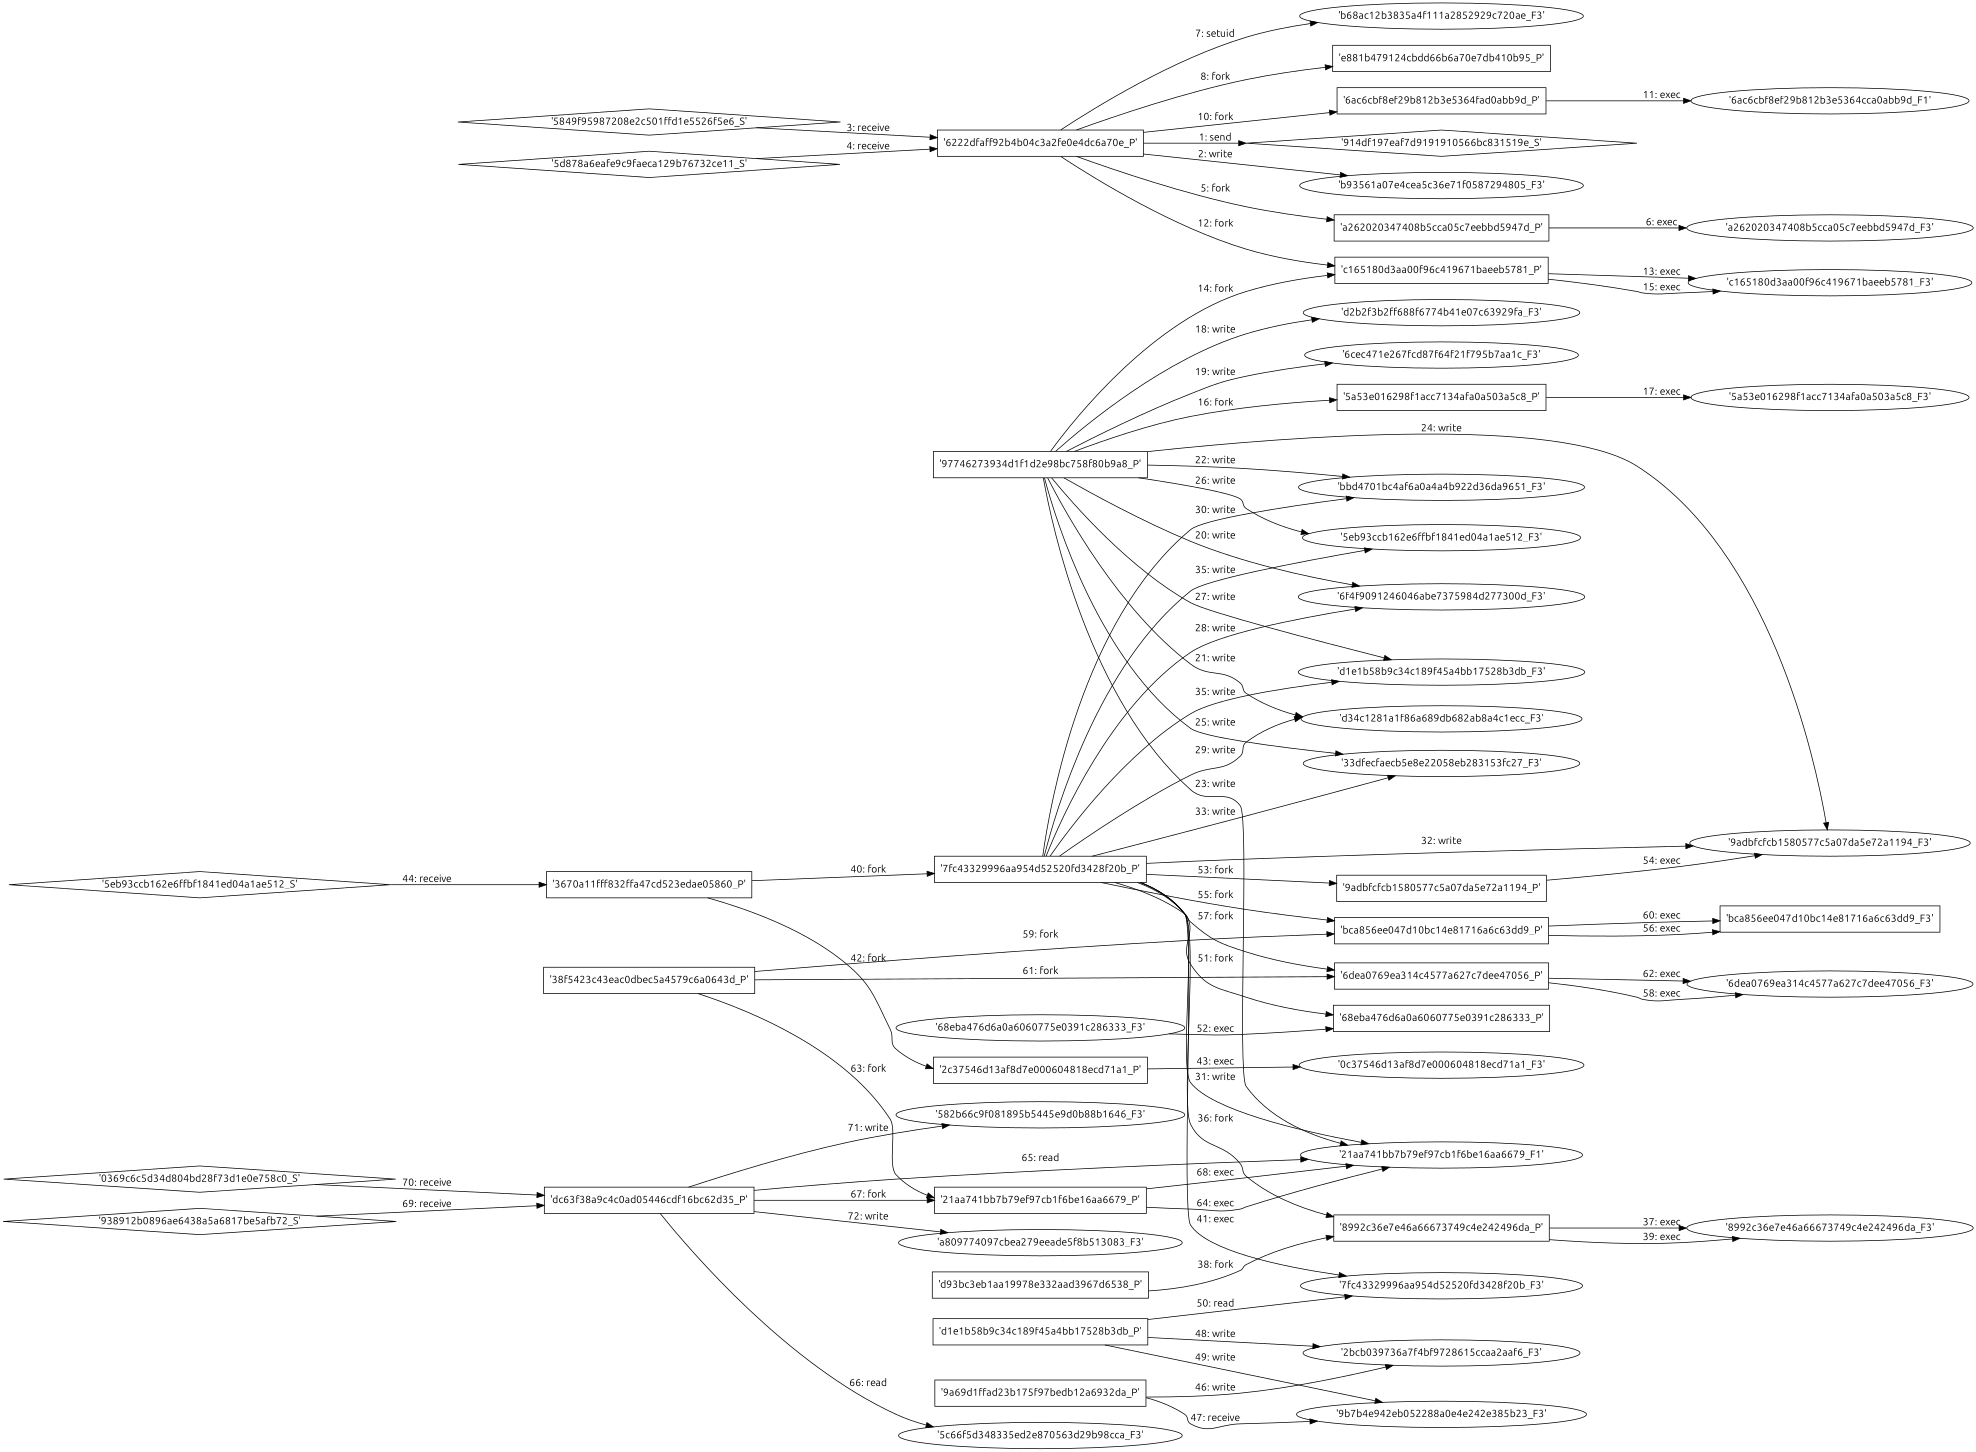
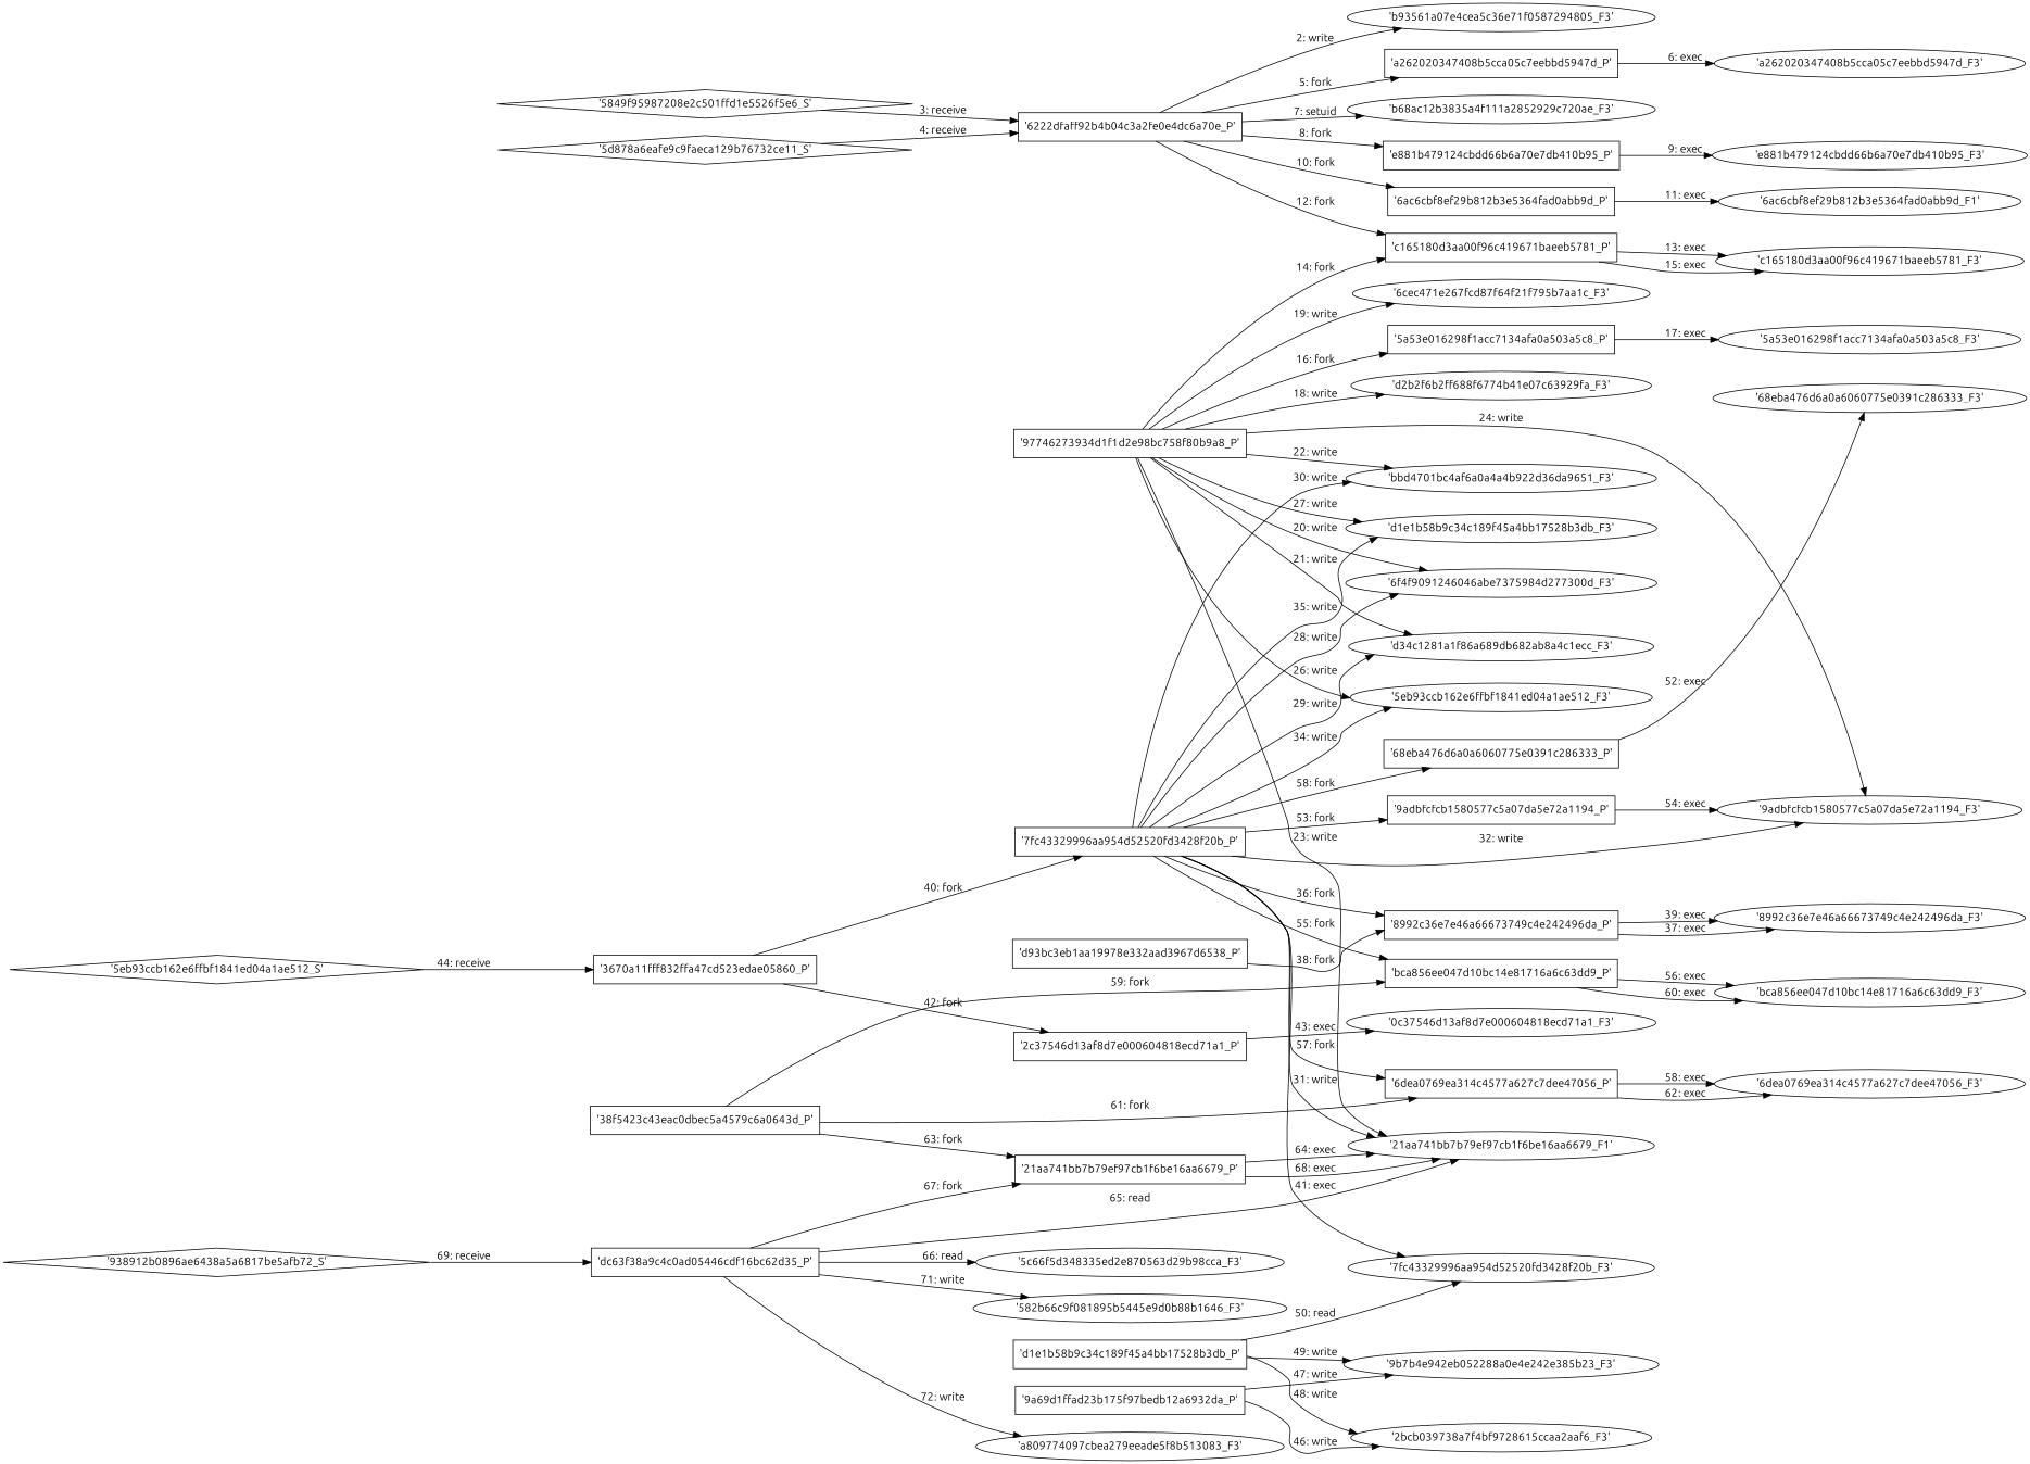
  digraph {
    engine=neato
    fixedsize=false
    fontname=Ubuntu
    fontsize=10
    nodesep=0.3
    rankdir=LR
    ranksep=0
    splines=true
    node [fontname=Ubuntu node_type=Process shape=ellipse]
    edge [fontname=Ubuntu]
-   "'914df197eaf7d9191910566bc831519e_S'" [node_type=Socket shape=diamond]
    "'6222dfaff92b4b04c3a2fe0e4dc6a70e_P'" [shape=box]
    "'b93561a07e4cea5c36e71f0587294805_F3'" [node_type=file]
    "'a262020347408b5cca05c7eebbd5947d_P'" [shape=box]
    "'b68ac12b3835a4f111a2852929c720ae_F3'" [node_type=file]
    "'e881b479124cbdd66b6a70e7db410b95_P'" [shape=box]
    "'6ac6cbf8ef29b812b3e5364fad0abb9d_P'" [shape=box]
    "'c165180d3aa00f96c419671baeeb5781_P'" [shape=box]
    "'a262020347408b5cca05c7eebbd5947d_F3'" [node_type=File]
-   "'6ac6cbf8ef29b812b3e5364fad0abb9d_F1'" [node_type=File label="'6ac6cbf8ef29b812b3e5364cca0abb9d_F1'"]
+   "'e881b479124cbdd66b6a70e7db410b95_F3'" [node_type=File]
+   "'6ac6cbf8ef29b812b3e5364fad0abb9d_F1'" [node_type=File]
    "'c165180d3aa00f96c419671baeeb5781_F3'" [node_type=File]
    "'5849f95987208e2c501ffd1e5526f5e6_S'" [node_type=Socket shape=diamond]
    "'5d878a6eafe9c9faeca129b76732ce11_S'" [node_type=Socket shape=diamond]
    "'97746273934d1f1d2e98bc758f80b9a8_P'" [shape=box]
    "'5a53e016298f1acc7134afa0a503a5c8_P'" [shape=box]
-   "'d2b2f3b2ff688f6774b41e07c63929fa_F3'" [node_type=file]
+   "'d2b2f3b2ff688f6774b41e07c63929fa_F3'" [node_type=file label="'d2b2f6b2ff688f6774b41e07c63929fa_F3'"]
    "'6cec471e267fcd87f64f21f795b7aa1c_F3'" [node_type=file]
    "'6f4f9091246046abe7375984d277300d_F3'" [node_type=file]
    "'d34c1281a1f86a689db682ab8a4c1ecc_F3'" [node_type=file]
    "'bbd4701bc4af6a0a4a4b922d36da9651_F3'" [node_type=file]
    "'21aa741bb7b79ef97cb1f6be16aa6679_F1'" [node_type=File]
    "'9adbfcfcb1580577c5a07da5e72a1194_F3'" [node_type=File]
-   "'33dfecfaecb5e8e22058eb283153fc27_F3'" [node_type=file]
    "'5eb93ccb162e6ffbf1841ed04a1ae512_F3'" [node_type=file]
    "'d1e1b58b9c34c189f45a4bb17528b3db_F3'" [node_type=file]
    "'5a53e016298f1acc7134afa0a503a5c8_F3'" [node_type=File]
    "'7fc43329996aa954d52520fd3428f20b_P'" [shape=box]
    "'8992c36e7e46a66673749c4e242496da_P'" [shape=box]
    "'7fc43329996aa954d52520fd3428f20b_F3'" [node_type=file]
    "'68eba476d6a0a6060775e0391c286333_P'" [shape=box]
    "'9adbfcfcb1580577c5a07da5e72a1194_P'" [shape=box]
    "'bca856ee047d10bc14e81716a6c63dd9_P'" [shape=box]
    "'6dea0769ea314c4577a627c7dee47056_P'" [shape=box]
    "'8992c36e7e46a66673749c4e242496da_F3'" [node_type=File]
    "'68eba476d6a0a6060775e0391c286333_F3'" [node_type=File]
-   "'bca856ee047d10bc14e81716a6c63dd9_F3'" [node_type=File shape=box]
+   "'bca856ee047d10bc14e81716a6c63dd9_F3'" [node_type=File]
    "'6dea0769ea314c4577a627c7dee47056_F3'" [node_type=File]
    "'d93bc3eb1aa19978e332aad3967d6538_P'" [shape=box]
    "'3670a11fff832ffa47cd523edae05860_P'" [shape=box]
    n41 [label="'2c37546d13af8d7e000604818ecd71a1_P'" shape=box]
    "'0c37546d13af8d7e000604818ecd71a1_F3'" [node_type=File]
    "'5eb93ccb162e6ffbf1841ed04a1ae512_S'" [node_type=Socket shape=diamond]
    "'9a69d1ffad23b175f97bedb12a6932da_P'" [shape=box]
-   "'2bcb039738a7f4bf9728615ccaa2aaf6_F3'" [node_type=file label="'2bcb039736a7f4bf9728615ccaa2aaf6_F3'"]
+   "'2bcb039738a7f4bf9728615ccaa2aaf6_F3'" [node_type=file]
    "'9b7b4e942eb052288a0e4e242e385b23_F3'" [node_type=file]
    "'d1e1b58b9c34c189f45a4bb17528b3db_P'" [shape=box]
    "'38f5423c43eac0dbec5a4579c6a0643d_P'" [shape=box]
    "'21aa741bb7b79ef97cb1f6be16aa6679_P'" [shape=box]
    "'dc63f38a9c4c0ad05446cdf16bc62d35_P'" [shape=box]
    "'5c66f5d348335ed2e870563d29b98cca_F3'" [node_type=file]
    "'582b66c9f081895b5445e9d0b88b1646_F3'" [node_type=file]
    "'a809774097cbea279eeade5f8b513083_F3'" [node_type=file]
    "'938912b0896ae6438a5a6817be5afb72_S'" [node_type=Socket shape=diamond]
-   "'0369c6c5d34d804bd28f73d1e0e758c0_S'" [node_type=Socket shape=diamond]
-   "'6222dfaff92b4b04c3a2fe0e4dc6a70e_P'" -> "'914df197eaf7d9191910566bc831519e_S'" [label="1: send"]
    "'6222dfaff92b4b04c3a2fe0e4dc6a70e_P'" -> "'b93561a07e4cea5c36e71f0587294805_F3'" [label="2: write"]
    "'6222dfaff92b4b04c3a2fe0e4dc6a70e_P'" -> "'a262020347408b5cca05c7eebbd5947d_P'" [label="5: fork"]
    "'6222dfaff92b4b04c3a2fe0e4dc6a70e_P'" -> "'b68ac12b3835a4f111a2852929c720ae_F3'" [label="7: setuid"]
    "'6222dfaff92b4b04c3a2fe0e4dc6a70e_P'" -> "'e881b479124cbdd66b6a70e7db410b95_P'" [label="8: fork"]
    "'6222dfaff92b4b04c3a2fe0e4dc6a70e_P'" -> "'6ac6cbf8ef29b812b3e5364fad0abb9d_P'" [label="10: fork"]
    "'6222dfaff92b4b04c3a2fe0e4dc6a70e_P'" -> "'c165180d3aa00f96c419671baeeb5781_P'" [label="12: fork"]
    "'a262020347408b5cca05c7eebbd5947d_P'" -> "'a262020347408b5cca05c7eebbd5947d_F3'" [label="6: exec"]
+   "'e881b479124cbdd66b6a70e7db410b95_P'" -> "'e881b479124cbdd66b6a70e7db410b95_F3'" [label="9: exec"]
    "'6ac6cbf8ef29b812b3e5364fad0abb9d_P'" -> "'6ac6cbf8ef29b812b3e5364fad0abb9d_F1'" [label="11: exec"]
    "'c165180d3aa00f96c419671baeeb5781_P'" -> "'c165180d3aa00f96c419671baeeb5781_F3'" [label="13: exec"]
    "'c165180d3aa00f96c419671baeeb5781_P'" -> "'c165180d3aa00f96c419671baeeb5781_F3'" [label="15: exec"]
    "'5849f95987208e2c501ffd1e5526f5e6_S'" -> "'6222dfaff92b4b04c3a2fe0e4dc6a70e_P'" [label="3: receive"]
    "'5d878a6eafe9c9faeca129b76732ce11_S'" -> "'6222dfaff92b4b04c3a2fe0e4dc6a70e_P'" [label="4: receive"]
    "'97746273934d1f1d2e98bc758f80b9a8_P'" -> "'c165180d3aa00f96c419671baeeb5781_P'" [label="14: fork"]
    "'97746273934d1f1d2e98bc758f80b9a8_P'" -> "'5a53e016298f1acc7134afa0a503a5c8_P'" [label="16: fork"]
    "'97746273934d1f1d2e98bc758f80b9a8_P'" -> "'d2b2f3b2ff688f6774b41e07c63929fa_F3'" [label="18: write"]
    "'97746273934d1f1d2e98bc758f80b9a8_P'" -> "'6cec471e267fcd87f64f21f795b7aa1c_F3'" [label="19: write"]
    "'97746273934d1f1d2e98bc758f80b9a8_P'" -> "'6f4f9091246046abe7375984d277300d_F3'" [label="20: write"]
    "'97746273934d1f1d2e98bc758f80b9a8_P'" -> "'d34c1281a1f86a689db682ab8a4c1ecc_F3'" [label="21: write"]
    "'97746273934d1f1d2e98bc758f80b9a8_P'" -> "'bbd4701bc4af6a0a4a4b922d36da9651_F3'" [label="22: write"]
    "'97746273934d1f1d2e98bc758f80b9a8_P'" -> "'21aa741bb7b79ef97cb1f6be16aa6679_F1'" [label="23: write"]
    "'97746273934d1f1d2e98bc758f80b9a8_P'" -> "'9adbfcfcb1580577c5a07da5e72a1194_F3'" [label="24: write"]
-   "'97746273934d1f1d2e98bc758f80b9a8_P'" -> "'33dfecfaecb5e8e22058eb283153fc27_F3'" [label="25: write"]
    "'97746273934d1f1d2e98bc758f80b9a8_P'" -> "'5eb93ccb162e6ffbf1841ed04a1ae512_F3'" [label="26: write"]
    "'97746273934d1f1d2e98bc758f80b9a8_P'" -> "'d1e1b58b9c34c189f45a4bb17528b3db_F3'" [label="27: write"]
    "'5a53e016298f1acc7134afa0a503a5c8_P'" -> "'5a53e016298f1acc7134afa0a503a5c8_F3'" [label="17: exec"]
    "'7fc43329996aa954d52520fd3428f20b_P'" -> "'6f4f9091246046abe7375984d277300d_F3'" [label="28: write"]
    "'7fc43329996aa954d52520fd3428f20b_P'" -> "'d34c1281a1f86a689db682ab8a4c1ecc_F3'" [label="29: write"]
    "'7fc43329996aa954d52520fd3428f20b_P'" -> "'bbd4701bc4af6a0a4a4b922d36da9651_F3'" [label="30: write"]
    "'7fc43329996aa954d52520fd3428f20b_P'" -> "'21aa741bb7b79ef97cb1f6be16aa6679_F1'" [label="31: write"]
    "'7fc43329996aa954d52520fd3428f20b_P'" -> "'9adbfcfcb1580577c5a07da5e72a1194_F3'" [label="32: write"]
-   "'7fc43329996aa954d52520fd3428f20b_P'" -> "'33dfecfaecb5e8e22058eb283153fc27_F3'" [label="33: write"]
-   "'7fc43329996aa954d52520fd3428f20b_P'" -> "'5eb93ccb162e6ffbf1841ed04a1ae512_F3'" [label="35: write"]
+   "'7fc43329996aa954d52520fd3428f20b_P'" -> "'5eb93ccb162e6ffbf1841ed04a1ae512_F3'" [label="34: write"]
    "'7fc43329996aa954d52520fd3428f20b_P'" -> "'d1e1b58b9c34c189f45a4bb17528b3db_F3'" [label="35: write"]
    "'7fc43329996aa954d52520fd3428f20b_P'" -> "'8992c36e7e46a66673749c4e242496da_P'" [label="36: fork"]
    "'7fc43329996aa954d52520fd3428f20b_P'" -> "'7fc43329996aa954d52520fd3428f20b_F3'" [label="41: exec"]
-   "'7fc43329996aa954d52520fd3428f20b_P'" -> "'68eba476d6a0a6060775e0391c286333_P'" [label="51: fork"]
+   "'7fc43329996aa954d52520fd3428f20b_P'" -> "'68eba476d6a0a6060775e0391c286333_P'" [label="58: fork"]
    "'7fc43329996aa954d52520fd3428f20b_P'" -> "'9adbfcfcb1580577c5a07da5e72a1194_P'" [label="53: fork"]
    "'7fc43329996aa954d52520fd3428f20b_P'" -> "'bca856ee047d10bc14e81716a6c63dd9_P'" [label="55: fork"]
    "'7fc43329996aa954d52520fd3428f20b_P'" -> "'6dea0769ea314c4577a627c7dee47056_P'" [label="57: fork"]
    "'8992c36e7e46a66673749c4e242496da_P'" -> "'8992c36e7e46a66673749c4e242496da_F3'" [label="37: exec"]
    "'8992c36e7e46a66673749c4e242496da_P'" -> "'8992c36e7e46a66673749c4e242496da_F3'" [label="39: exec"]
-   "'68eba476d6a0a6060775e0391c286333_F3'" -> "'68eba476d6a0a6060775e0391c286333_P'" [label="52: exec"]
+   "'68eba476d6a0a6060775e0391c286333_P'" -> "'68eba476d6a0a6060775e0391c286333_F3'" [label="52: exec"]
    "'9adbfcfcb1580577c5a07da5e72a1194_P'" -> "'9adbfcfcb1580577c5a07da5e72a1194_F3'" [label="54: exec"]
    "'bca856ee047d10bc14e81716a6c63dd9_P'" -> "'bca856ee047d10bc14e81716a6c63dd9_F3'" [label="56: exec"]
    "'bca856ee047d10bc14e81716a6c63dd9_P'" -> "'bca856ee047d10bc14e81716a6c63dd9_F3'" [label="60: exec"]
    "'6dea0769ea314c4577a627c7dee47056_P'" -> "'6dea0769ea314c4577a627c7dee47056_F3'" [label="58: exec"]
    "'6dea0769ea314c4577a627c7dee47056_P'" -> "'6dea0769ea314c4577a627c7dee47056_F3'" [label="62: exec"]
    "'d93bc3eb1aa19978e332aad3967d6538_P'" -> "'8992c36e7e46a66673749c4e242496da_P'" [label="38: fork"]
    "'3670a11fff832ffa47cd523edae05860_P'" -> "'7fc43329996aa954d52520fd3428f20b_P'" [label="40: fork"]
    "'3670a11fff832ffa47cd523edae05860_P'" -> n41 [label="42: fork"]
    n41 -> "'0c37546d13af8d7e000604818ecd71a1_F3'" [label="43: exec"]
    "'5eb93ccb162e6ffbf1841ed04a1ae512_S'" -> "'3670a11fff832ffa47cd523edae05860_P'" [label="44: receive"]
    "'9a69d1ffad23b175f97bedb12a6932da_P'" -> "'2bcb039738a7f4bf9728615ccaa2aaf6_F3'" [label="46: write"]
-   "'9a69d1ffad23b175f97bedb12a6932da_P'" -> "'9b7b4e942eb052288a0e4e242e385b23_F3'" [label="47: receive"]
+   "'9a69d1ffad23b175f97bedb12a6932da_P'" -> "'9b7b4e942eb052288a0e4e242e385b23_F3'" [label="47: write"]
    "'d1e1b58b9c34c189f45a4bb17528b3db_P'" -> "'7fc43329996aa954d52520fd3428f20b_F3'" [label="50: read"]
    "'d1e1b58b9c34c189f45a4bb17528b3db_P'" -> "'2bcb039738a7f4bf9728615ccaa2aaf6_F3'" [label="48: write"]
    "'d1e1b58b9c34c189f45a4bb17528b3db_P'" -> "'9b7b4e942eb052288a0e4e242e385b23_F3'" [label="49: write"]
    "'38f5423c43eac0dbec5a4579c6a0643d_P'" -> "'bca856ee047d10bc14e81716a6c63dd9_P'" [label="59: fork"]
    "'38f5423c43eac0dbec5a4579c6a0643d_P'" -> "'6dea0769ea314c4577a627c7dee47056_P'" [label="61: fork"]
    "'38f5423c43eac0dbec5a4579c6a0643d_P'" -> "'21aa741bb7b79ef97cb1f6be16aa6679_P'" [label="63: fork"]
    "'21aa741bb7b79ef97cb1f6be16aa6679_P'" -> "'21aa741bb7b79ef97cb1f6be16aa6679_F1'" [label="64: exec"]
    "'21aa741bb7b79ef97cb1f6be16aa6679_P'" -> "'21aa741bb7b79ef97cb1f6be16aa6679_F1'" [label="68: exec"]
    "'dc63f38a9c4c0ad05446cdf16bc62d35_P'" -> "'21aa741bb7b79ef97cb1f6be16aa6679_F1'" [label="65: read"]
    "'dc63f38a9c4c0ad05446cdf16bc62d35_P'" -> "'21aa741bb7b79ef97cb1f6be16aa6679_P'" [label="67: fork"]
    "'dc63f38a9c4c0ad05446cdf16bc62d35_P'" -> "'5c66f5d348335ed2e870563d29b98cca_F3'" [label="66: read"]
    "'dc63f38a9c4c0ad05446cdf16bc62d35_P'" -> "'582b66c9f081895b5445e9d0b88b1646_F3'" [label="71: write"]
    "'dc63f38a9c4c0ad05446cdf16bc62d35_P'" -> "'a809774097cbea279eeade5f8b513083_F3'" [label="72: write"]
    "'938912b0896ae6438a5a6817be5afb72_S'" -> "'dc63f38a9c4c0ad05446cdf16bc62d35_P'" [label="69: receive"]
-   "'0369c6c5d34d804bd28f73d1e0e758c0_S'" -> "'dc63f38a9c4c0ad05446cdf16bc62d35_P'" [label="70: receive"]
  }
